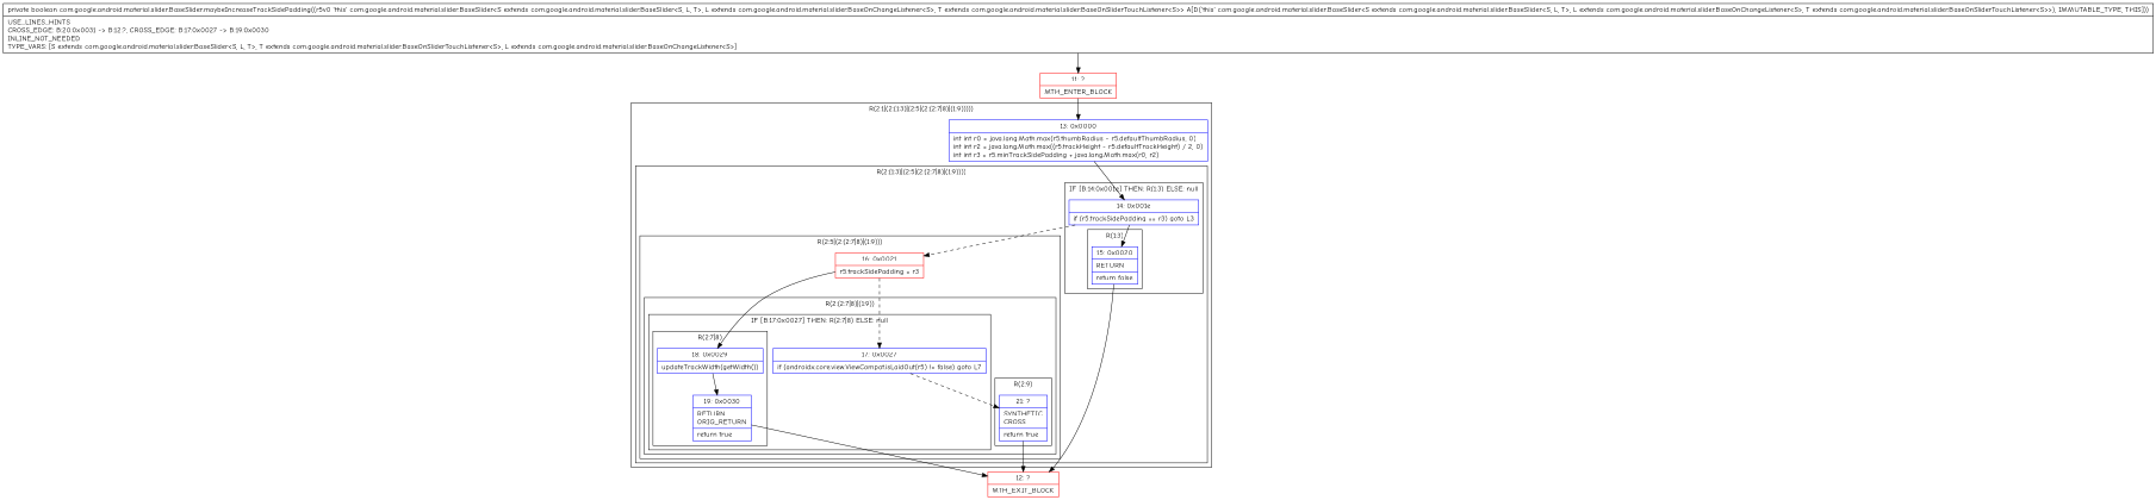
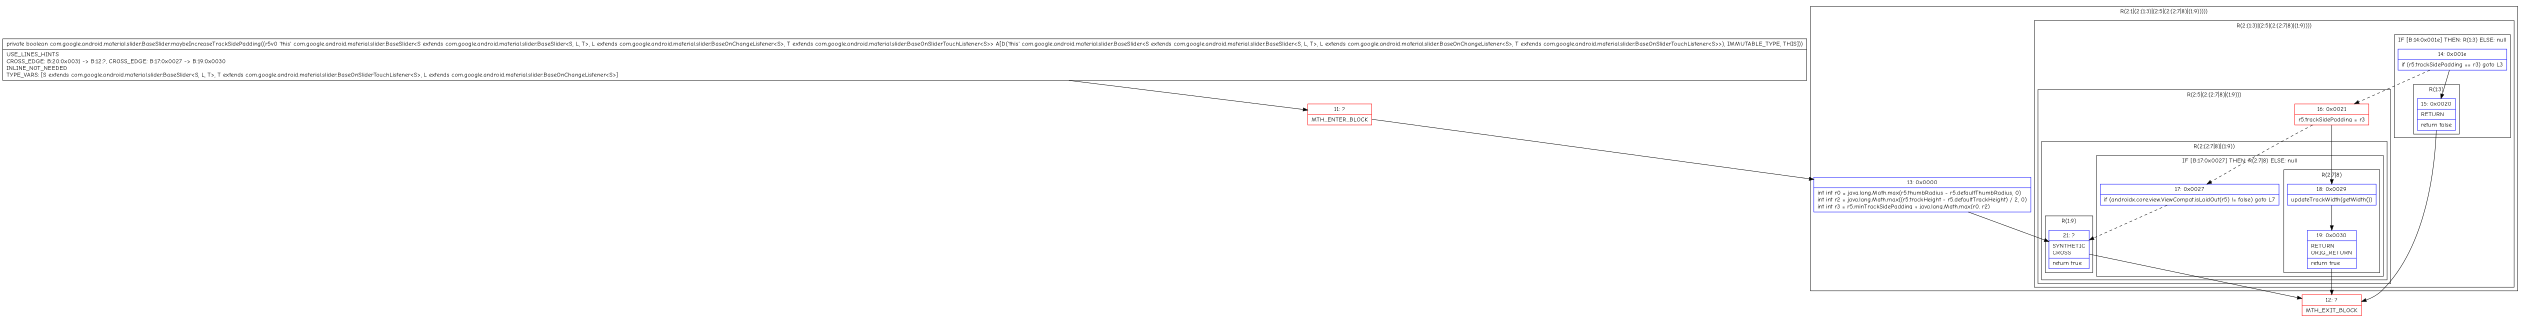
  digraph {
    fontname="Comic Neue"
    node [color=blue fontname="Comic Neue" shape=record]
    edge [fontname="Comic Neue"]
    n1 [label="{15\:\ 0x0020|RETURN\l|return false\l}"]
    n2 [label="{14\:\ 0x001e|if (r5.trackSidePadding == r3) goto L3\l}"]
    n3 [label="{18\:\ 0x0029|updateTrackWidth(getWidth())\l}"]
    n4 [label="{19\:\ 0x0030|RETURN\lORIG_RETURN\l|return true\l}"]
    n5 [label="{17\:\ 0x0027|if (androidx.core.view.ViewCompat.isLaidOut(r5) != false) goto L7\l}"]
    n6 [label="{21\:\ ?|SYNTHETIC\lCROSS\l|return true\l}"]
    n7 [color=red label="{16\:\ 0x0021|r5.trackSidePadding = r3\l}"]
    n8 [label="{13\:\ 0x0000|int int r0 = java.lang.Math.max(r5.thumbRadius \- r5.defaultThumbRadius, 0)\lint int r2 = java.lang.Math.max((r5.trackHeight \- r5.defaultTrackHeight) \/ 2, 0)\lint int r3 = r5.minTrackSidePadding + java.lang.Math.max(r0, r2)\l}"]
    n9 [color=red label="{12\:\ ?|MTH_EXIT_BLOCK\l}"]
    n10 [color=red label="{11\:\ ?|MTH_ENTER_BLOCK\l}"]
    n11 [label="{private boolean com.google.android.material.slider.BaseSlider.maybeIncreaseTrackSidePadding((r5v0 'this' com.google.android.material.slider.BaseSlider\<S extends com.google.android.material.slider.BaseSlider\<S, L, T\>, L extends com.google.android.material.slider.BaseOnChangeListener\<S\>, T extends com.google.android.material.slider.BaseOnSliderTouchListener\<S\>\> A[D('this' com.google.android.material.slider.BaseSlider\<S extends com.google.android.material.slider.BaseSlider\<S, L, T\>, L extends com.google.android.material.slider.BaseOnChangeListener\<S\>, T extends com.google.android.material.slider.BaseOnSliderTouchListener\<S\>\>), IMMUTABLE_TYPE, THIS]))  | USE_LINES_HINTS\lCROSS_EDGE: B:20:0x0031 \-\> B:12:?, CROSS_EDGE: B:17:0x0027 \-\> B:19:0x0030\lINLINE_NOT_NEEDED\lTYPE_VARS: [S extends com.google.android.material.slider.BaseSlider\<S, L, T\>, T extends com.google.android.material.slider.BaseOnSliderTouchListener\<S\>, L extends com.google.android.material.slider.BaseOnChangeListener\<S\>]\l}" color=""]
    subgraph cluster_1 {
      label="R(2:1|(2:(1:3)|(2:5|(2:(2:7|8)|(1:9)))))"
      n8
      subgraph cluster_2 {
        label="R(2:(1:3)|(2:5|(2:(2:7|8)|(1:9))))"
        subgraph cluster_3 {
          label="IF [B:14:0x001e] THEN: R(1:3) ELSE: null"
          n2
          subgraph cluster_4 {
            label="R(1:3)"
            n1
          }
        }
        subgraph cluster_5 {
          label="R(2:5|(2:(2:7|8)|(1:9)))"
          n7
          subgraph cluster_6 {
            label="R(2:(2:7|8)|(1:9))"
            subgraph cluster_7 {
              label="IF [B:17:0x0027] THEN: R(2:7|8) ELSE: null"
              n5
              subgraph cluster_8 {
                label="R(2:7|8)"
                n3
                n4
              }
            }
            subgraph cluster_9 {
-             label="R(2:9)"
+             label="R(1:9)"
              n6
            }
          }
        }
      }
    }
    n1 -> n9
    n2 -> n1
    n2 -> n7 [style=dashed]
    n3 -> n4
    n4 -> n9
    n5 -> n6 [style=dashed]
    n6 -> n9
    n7 -> n3
    n7 -> n5 [style=dashed]
-   n8 -> n2
+   n8 -> n6
    n10 -> n8
    n11 -> n10
  }
